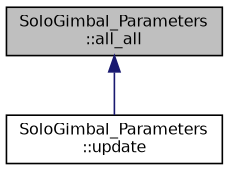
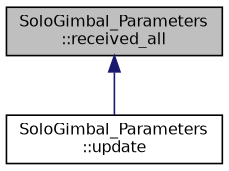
  digraph {
    rankdir=TB
    node [color=black fontname=Helvetica fontsize=10 shape=record style=filled]
-   n1 [fillcolor=grey75 fontcolor=black height=0.2 label="SoloGimbal_Parameters\l::all_all" width=0.4]
+   n1 [fillcolor=grey75 fontcolor=black height=0.2 label="SoloGimbal_Parameters\l::received_all" width=0.4]
    n2 [fillcolor=white height=0.2 label="SoloGimbal_Parameters\l::update" width=0.4]
    n1 -> n2 [color=midnightblue dir=back fontname=Helvetica fontsize=10 labelfontname=Helvetica labelfontsize=10 style=solid]
  }
